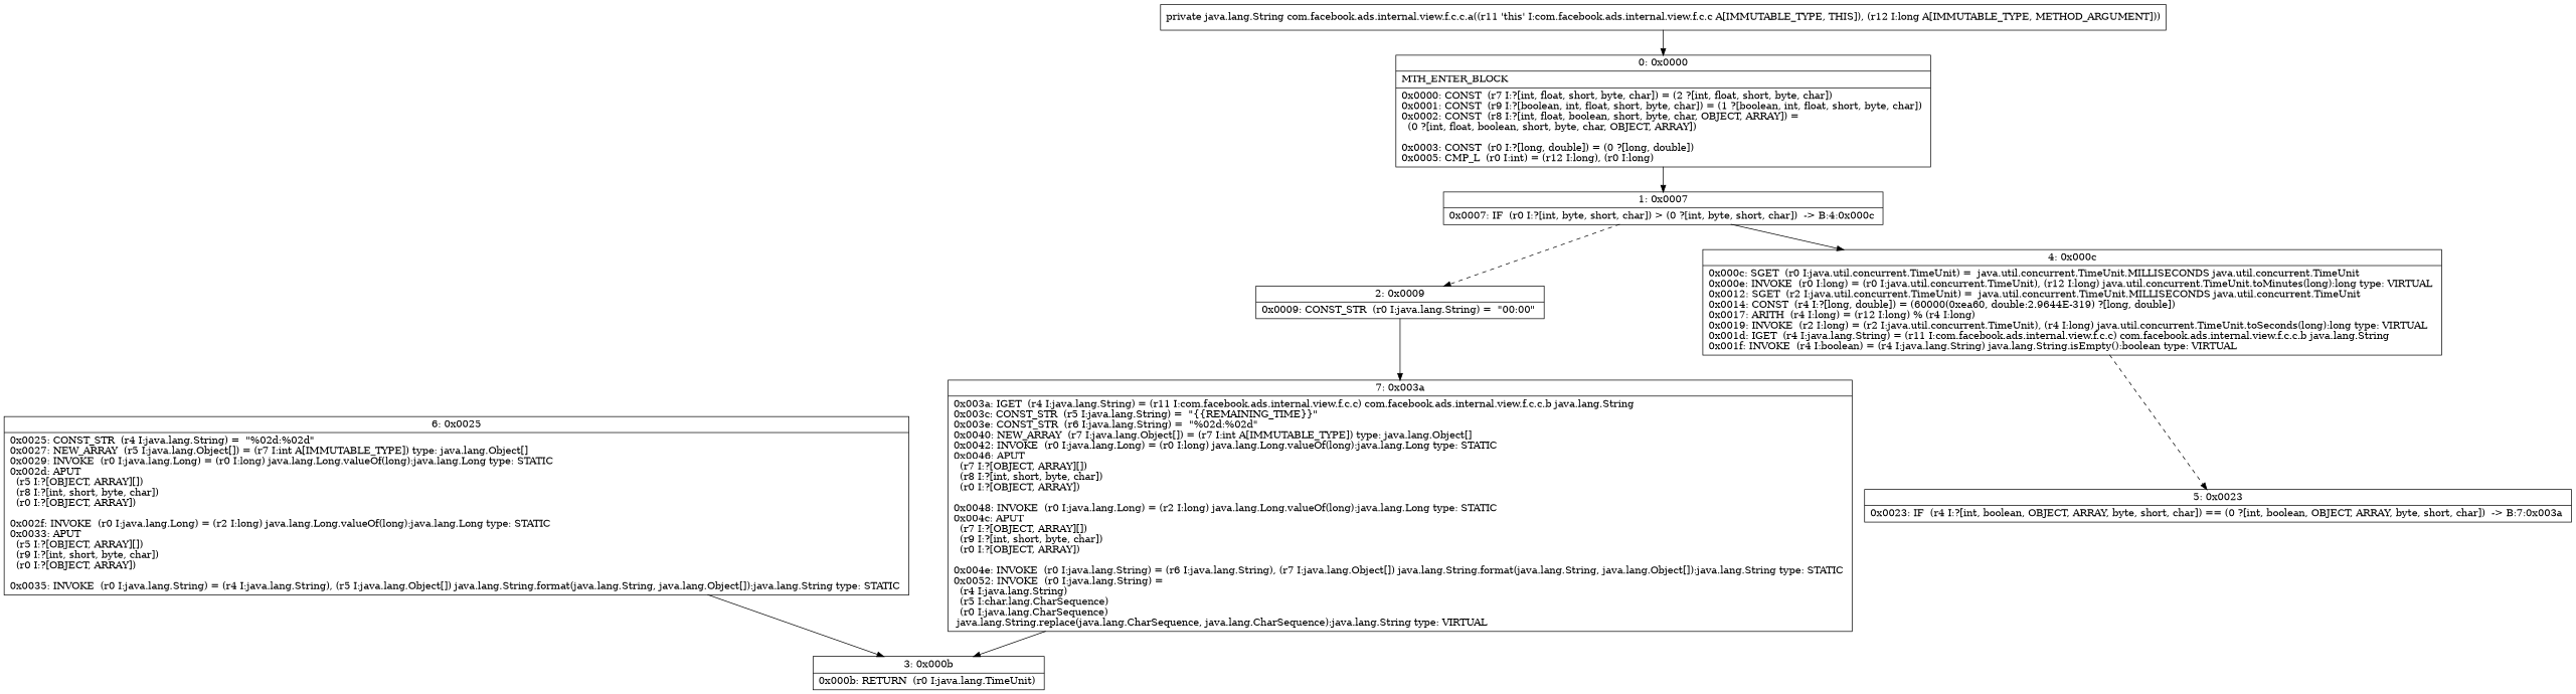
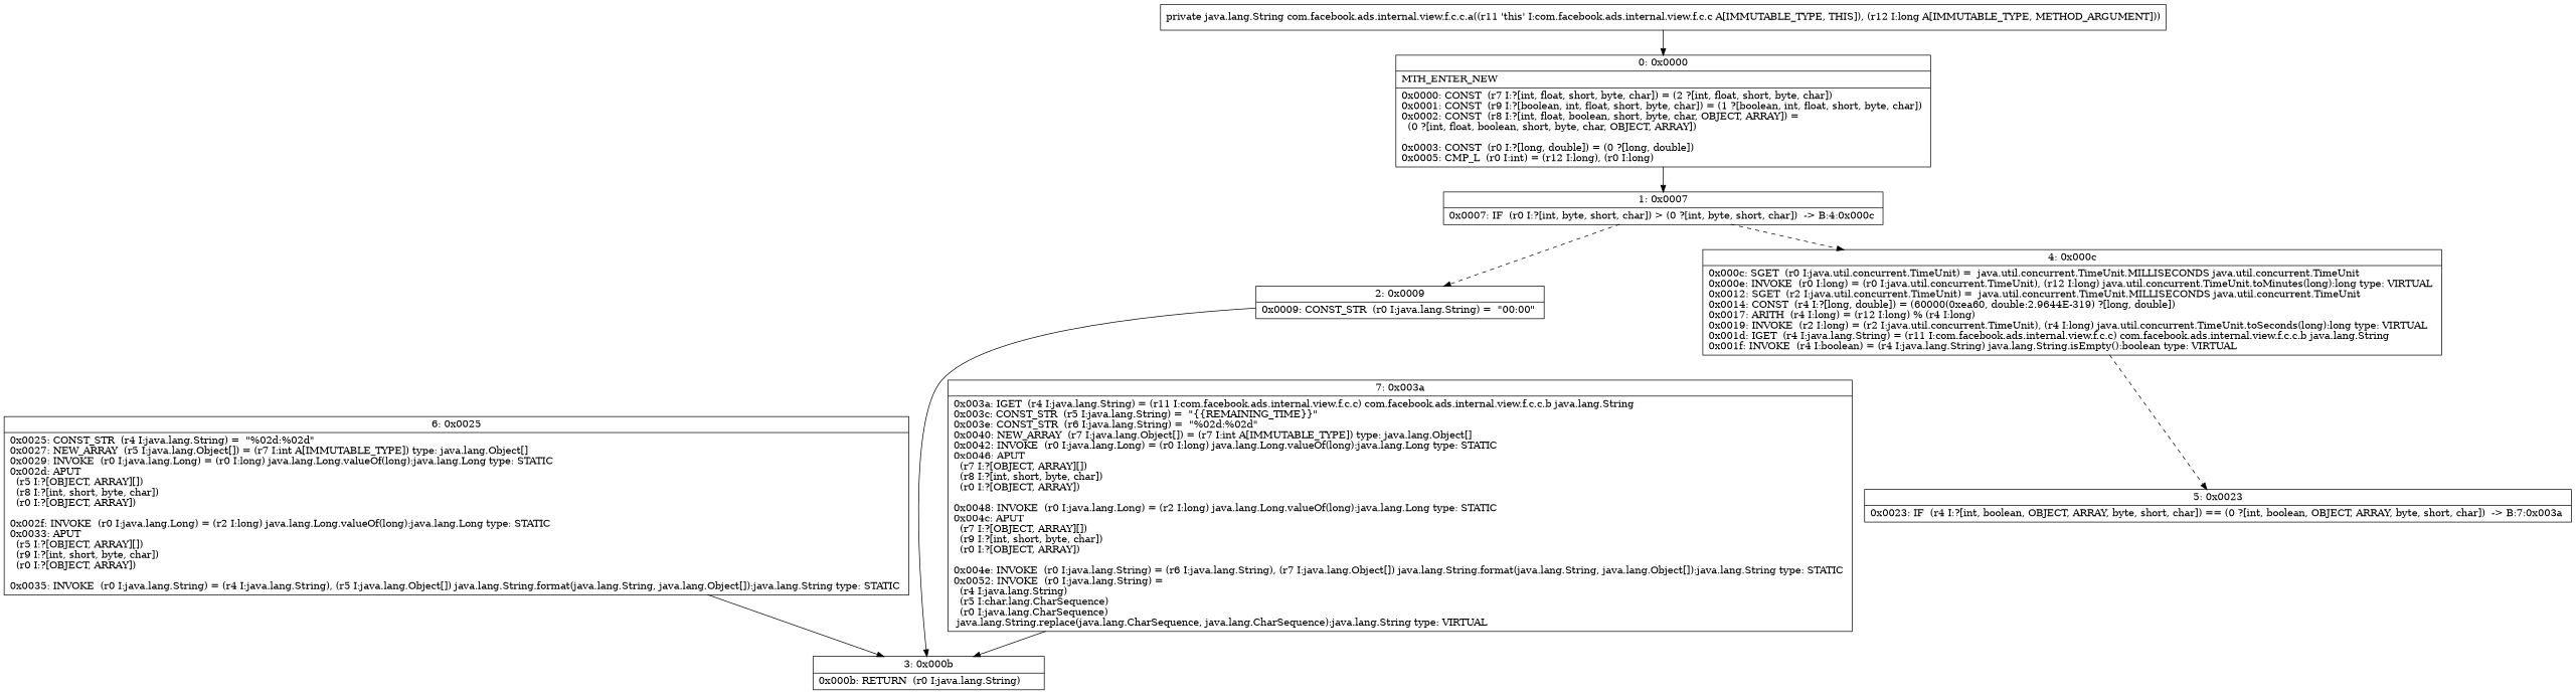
  digraph {
    node [shape=record]
-   n1 [label="{0\:\ 0x0000|MTH_ENTER_BLOCK\l|0x0000: CONST  (r7 I:?[int, float, short, byte, char]) = (2 ?[int, float, short, byte, char]) \l0x0001: CONST  (r9 I:?[boolean, int, float, short, byte, char]) = (1 ?[boolean, int, float, short, byte, char]) \l0x0002: CONST  (r8 I:?[int, float, boolean, short, byte, char, OBJECT, ARRAY]) = \l  (0 ?[int, float, boolean, short, byte, char, OBJECT, ARRAY])\l \l0x0003: CONST  (r0 I:?[long, double]) = (0 ?[long, double]) \l0x0005: CMP_L  (r0 I:int) = (r12 I:long), (r0 I:long) \l}"]
+   n1 [label="{0\:\ 0x0000|MTH_ENTER_NEW\l|0x0000: CONST  (r7 I:?[int, float, short, byte, char]) = (2 ?[int, float, short, byte, char]) \l0x0001: CONST  (r9 I:?[boolean, int, float, short, byte, char]) = (1 ?[boolean, int, float, short, byte, char]) \l0x0002: CONST  (r8 I:?[int, float, boolean, short, byte, char, OBJECT, ARRAY]) = \l  (0 ?[int, float, boolean, short, byte, char, OBJECT, ARRAY])\l \l0x0003: CONST  (r0 I:?[long, double]) = (0 ?[long, double]) \l0x0005: CMP_L  (r0 I:int) = (r12 I:long), (r0 I:long) \l}"]
    n2 [label="{1\:\ 0x0007|0x0007: IF  (r0 I:?[int, byte, short, char]) \> (0 ?[int, byte, short, char])  \-\> B:4:0x000c \l}"]
    n3 [label="{2\:\ 0x0009|0x0009: CONST_STR  (r0 I:java.lang.String) =  \"00:00\" \l}"]
    n4 [label="{4\:\ 0x000c|0x000c: SGET  (r0 I:java.util.concurrent.TimeUnit) =  java.util.concurrent.TimeUnit.MILLISECONDS java.util.concurrent.TimeUnit \l0x000e: INVOKE  (r0 I:long) = (r0 I:java.util.concurrent.TimeUnit), (r12 I:long) java.util.concurrent.TimeUnit.toMinutes(long):long type: VIRTUAL \l0x0012: SGET  (r2 I:java.util.concurrent.TimeUnit) =  java.util.concurrent.TimeUnit.MILLISECONDS java.util.concurrent.TimeUnit \l0x0014: CONST  (r4 I:?[long, double]) = (60000(0xea60, double:2.9644E\-319) ?[long, double]) \l0x0017: ARITH  (r4 I:long) = (r12 I:long) % (r4 I:long) \l0x0019: INVOKE  (r2 I:long) = (r2 I:java.util.concurrent.TimeUnit), (r4 I:long) java.util.concurrent.TimeUnit.toSeconds(long):long type: VIRTUAL \l0x001d: IGET  (r4 I:java.lang.String) = (r11 I:com.facebook.ads.internal.view.f.c.c) com.facebook.ads.internal.view.f.c.c.b java.lang.String \l0x001f: INVOKE  (r4 I:boolean) = (r4 I:java.lang.String) java.lang.String.isEmpty():boolean type: VIRTUAL \l}"]
-   n5 [label="{3\:\ 0x000b|0x000b: RETURN  (r0 I:java.lang.TimeUnit) \l}"]
+   n5 [label="{3\:\ 0x000b|0x000b: RETURN  (r0 I:java.lang.String) \l}"]
    n6 [label="{5\:\ 0x0023|0x0023: IF  (r4 I:?[int, boolean, OBJECT, ARRAY, byte, short, char]) == (0 ?[int, boolean, OBJECT, ARRAY, byte, short, char])  \-\> B:7:0x003a \l}"]
    n7 [label="{6\:\ 0x0025|0x0025: CONST_STR  (r4 I:java.lang.String) =  \"%02d:%02d\" \l0x0027: NEW_ARRAY  (r5 I:java.lang.Object[]) = (r7 I:int A[IMMUTABLE_TYPE]) type: java.lang.Object[] \l0x0029: INVOKE  (r0 I:java.lang.Long) = (r0 I:long) java.lang.Long.valueOf(long):java.lang.Long type: STATIC \l0x002d: APUT  \l  (r5 I:?[OBJECT, ARRAY][])\l  (r8 I:?[int, short, byte, char])\l  (r0 I:?[OBJECT, ARRAY])\l \l0x002f: INVOKE  (r0 I:java.lang.Long) = (r2 I:long) java.lang.Long.valueOf(long):java.lang.Long type: STATIC \l0x0033: APUT  \l  (r5 I:?[OBJECT, ARRAY][])\l  (r9 I:?[int, short, byte, char])\l  (r0 I:?[OBJECT, ARRAY])\l \l0x0035: INVOKE  (r0 I:java.lang.String) = (r4 I:java.lang.String), (r5 I:java.lang.Object[]) java.lang.String.format(java.lang.String, java.lang.Object[]):java.lang.String type: STATIC \l}"]
    n8 [label="{7\:\ 0x003a|0x003a: IGET  (r4 I:java.lang.String) = (r11 I:com.facebook.ads.internal.view.f.c.c) com.facebook.ads.internal.view.f.c.c.b java.lang.String \l0x003c: CONST_STR  (r5 I:java.lang.String) =  \"\{\{REMAINING_TIME\}\}\" \l0x003e: CONST_STR  (r6 I:java.lang.String) =  \"%02d:%02d\" \l0x0040: NEW_ARRAY  (r7 I:java.lang.Object[]) = (r7 I:int A[IMMUTABLE_TYPE]) type: java.lang.Object[] \l0x0042: INVOKE  (r0 I:java.lang.Long) = (r0 I:long) java.lang.Long.valueOf(long):java.lang.Long type: STATIC \l0x0046: APUT  \l  (r7 I:?[OBJECT, ARRAY][])\l  (r8 I:?[int, short, byte, char])\l  (r0 I:?[OBJECT, ARRAY])\l \l0x0048: INVOKE  (r0 I:java.lang.Long) = (r2 I:long) java.lang.Long.valueOf(long):java.lang.Long type: STATIC \l0x004c: APUT  \l  (r7 I:?[OBJECT, ARRAY][])\l  (r9 I:?[int, short, byte, char])\l  (r0 I:?[OBJECT, ARRAY])\l \l0x004e: INVOKE  (r0 I:java.lang.String) = (r6 I:java.lang.String), (r7 I:java.lang.Object[]) java.lang.String.format(java.lang.String, java.lang.Object[]):java.lang.String type: STATIC \l0x0052: INVOKE  (r0 I:java.lang.String) = \l  (r4 I:java.lang.String)\l  (r5 I:char.lang.CharSequence)\l  (r0 I:java.lang.CharSequence)\l java.lang.String.replace(java.lang.CharSequence, java.lang.CharSequence):java.lang.String type: VIRTUAL \l}"]
    n9 [label="{private java.lang.String com.facebook.ads.internal.view.f.c.c.a((r11 'this' I:com.facebook.ads.internal.view.f.c.c A[IMMUTABLE_TYPE, THIS]), (r12 I:long A[IMMUTABLE_TYPE, METHOD_ARGUMENT])) }"]
    n1 -> n2
    n2 -> n3 [style=dashed]
-   n2 -> n4
-   n3 -> n8
+   n2 -> n4 [style=dashed]
+   n3 -> n5
    n4 -> n6 [style=dashed]
    n7 -> n5
    n8 -> n5
    n9 -> n1
  }
